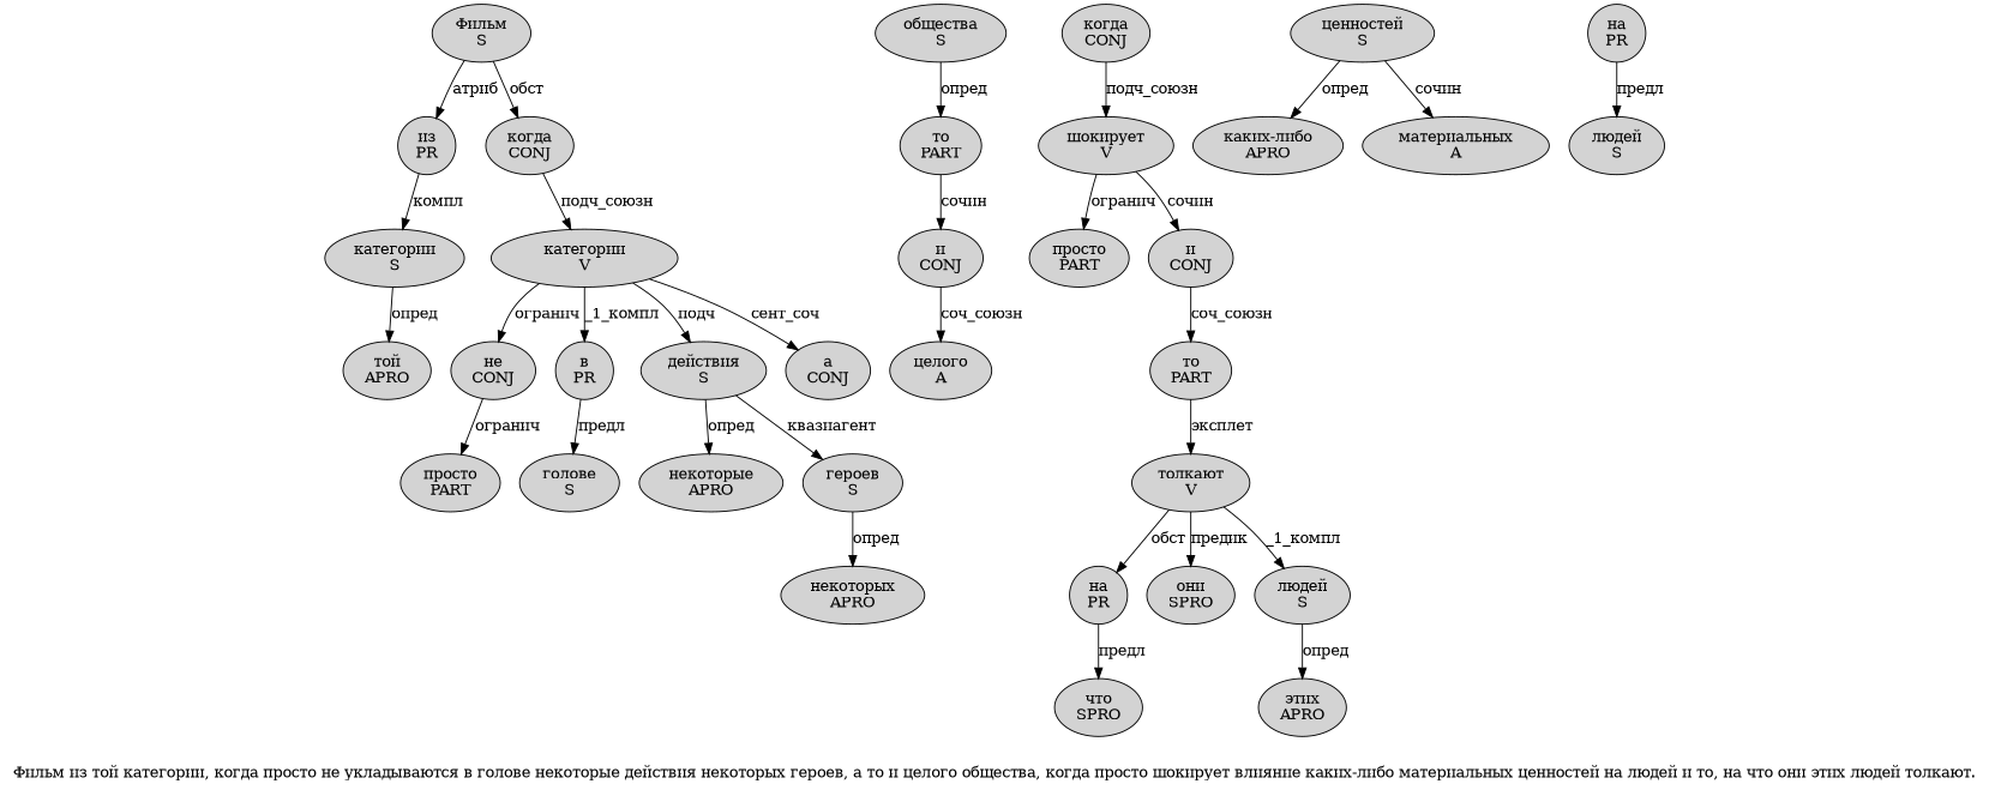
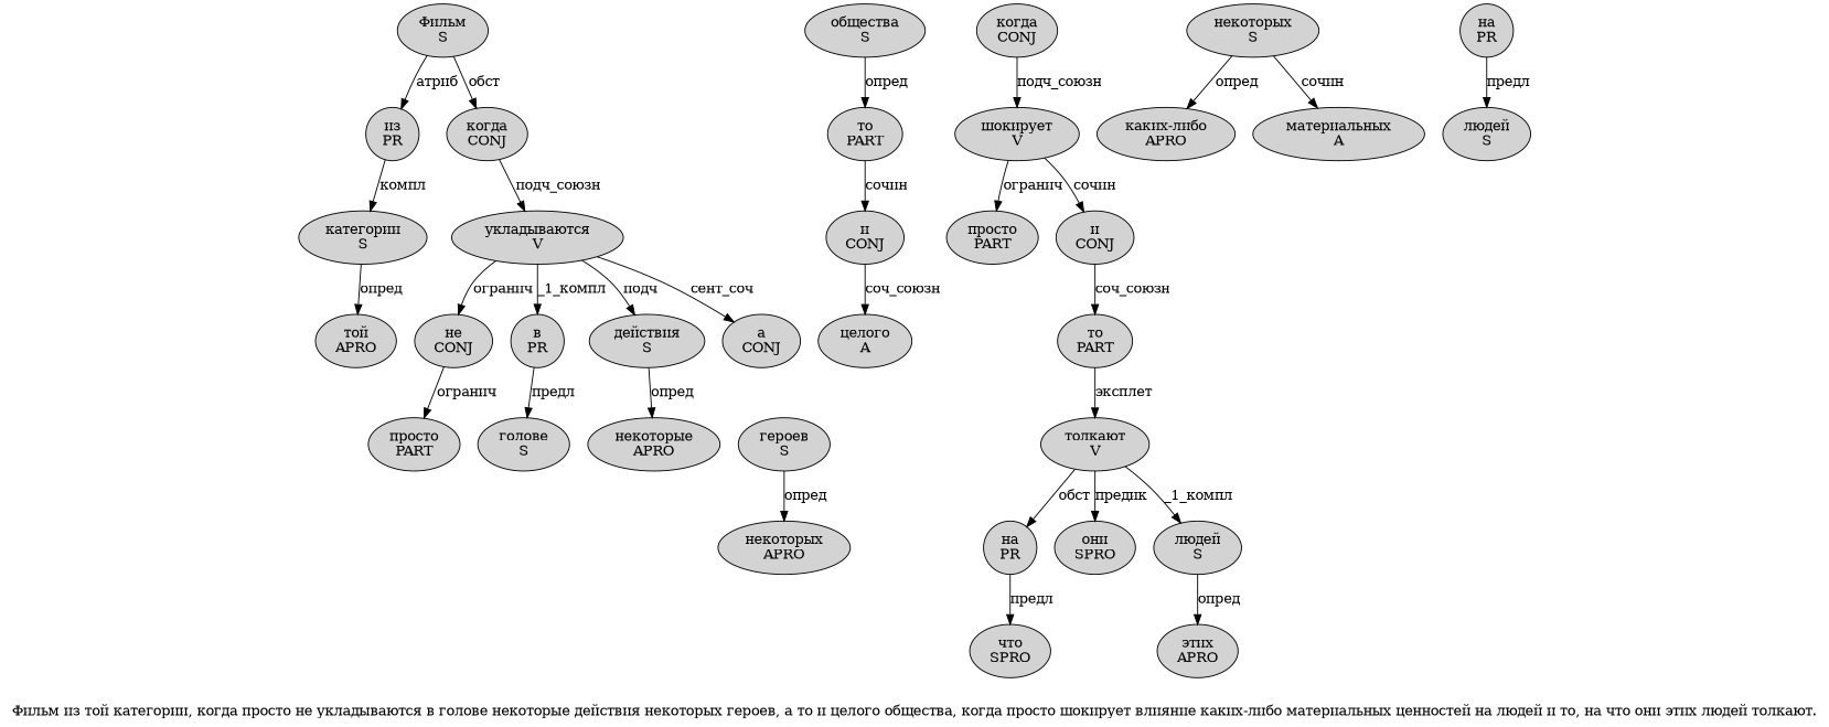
  digraph {
    label="Фильм из той категории, когда просто не укладываются в голове некоторые действия некоторых героев, а то и целого общества, когда просто шокирует влияние каких-либо материальных ценностей на людей и то, на что они этих людей толкают."
    node [fillcolor=lightgray penwidth=1 shape=ellipse style=filled]
    n1 [label="Фильм\nS"]
    n2 [label="из\nPR"]
    n3 [label="когда\nCONJ"]
    n4 [label="категории\nS"]
-   n5 [label="категории\nV"]
+   n5 [label="укладываются\nV"]
    n6 [label="той\nAPRO"]
    n7 [label="не\nCONJ"]
    n8 [label="в\nPR"]
    n9 [label="действия\nS"]
    n10 [label="а\nCONJ"]
    n11 [label="просто\nPART"]
    n12 [label="голове\nS"]
    n13 [label="некоторые\nAPRO"]
    n14 [label="героев\nS"]
    n15 [label="некоторых\nAPRO"]
    n16 [label="то\nPART"]
    n17 [label="и\nCONJ"]
    n18 [label="целого\nA"]
    n19 [label="общества\nS"]
    n20 [label="когда\nCONJ"]
    n21 [label="шокирует\nV"]
    n22 [label="просто\nPART"]
    n23 [label="и\nCONJ"]
    n24 [label="то\nPART"]
-   n25 [label="ценностей\nS"]
+   n25 [label="некоторых\nS"]
    n26 [label="каких-либо\nAPRO"]
    n27 [label="материальных\nA"]
    n28 [label="на\nPR"]
    n29 [label="людей\nS"]
    n30 [label="толкают\nV"]
    n31 [label="на\nPR"]
    n32 [label="они\nSPRO"]
    n33 [label="людей\nS"]
    n34 [label="что\nSPRO"]
    n35 [label="этих\nAPRO"]
    n1 -> n2 [label="атриб"]
    n1 -> n3 [label="обст"]
    n2 -> n4 [label="компл"]
    n3 -> n5 [label="подч_союзн"]
    n4 -> n6 [label="опред"]
    n5 -> n7 [label="огранич"]
    n5 -> n8 [label="_1_компл"]
    n5 -> n9 [label="подч"]
    n5 -> n10 [label="сент_соч"]
    n7 -> n11 [label="огранич"]
    n8 -> n12 [label="предл"]
    n9 -> n13 [label="опред"]
-   n9 -> n14 [label="квазиагент"]
    n14 -> n15 [label="опред"]
    n16 -> n17 [label="сочин"]
    n17 -> n18 [label="соч_союзн"]
    n19 -> n16 [label="опред"]
    n20 -> n21 [label="подч_союзн"]
    n21 -> n22 [label="огранич"]
    n21 -> n23 [label="сочин"]
    n23 -> n24 [label="соч_союзн"]
    n24 -> n30 [label="эксплет"]
    n25 -> n26 [label="опред"]
    n25 -> n27 [label="сочин"]
    n28 -> n29 [label="предл"]
    n30 -> n31 [label="обст"]
    n30 -> n32 [label="предик"]
    n30 -> n33 [label="_1_компл"]
    n31 -> n34 [label="предл"]
    n33 -> n35 [label="опред"]
  }
